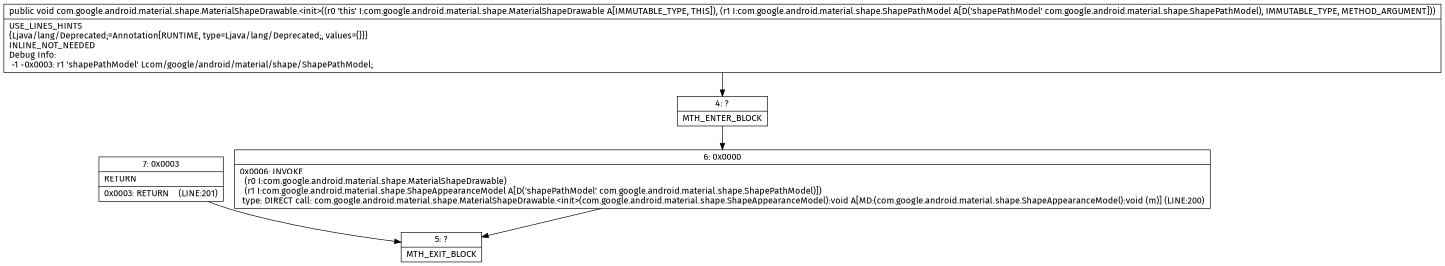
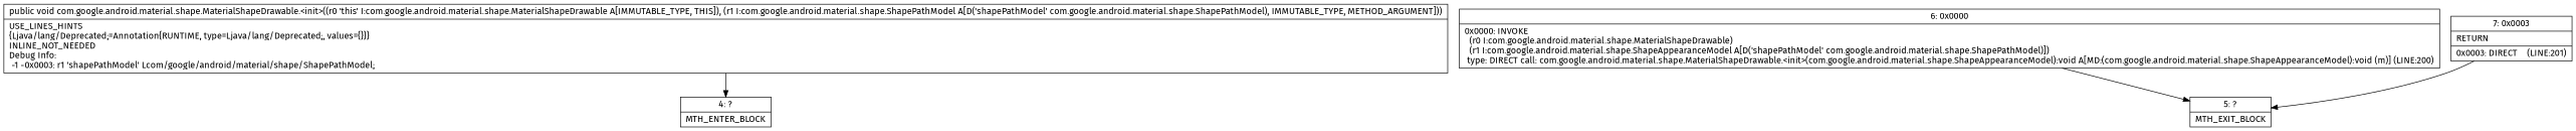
  digraph {
    fontname="Fira Sans"
    node [fontname="Fira Sans" shape=record]
    edge [fontname="Fira Sans"]
    n1 [label="{4\:\ ?|MTH_ENTER_BLOCK\l}"]
-   n2 [label="{6\:\ 0x0000|0x0006: INVOKE  \l  (r0 I:com.google.android.material.shape.MaterialShapeDrawable)\l  (r1 I:com.google.android.material.shape.ShapeAppearanceModel A[D('shapePathModel' com.google.android.material.shape.ShapePathModel)])\l type: DIRECT call: com.google.android.material.shape.MaterialShapeDrawable.\<init\>(com.google.android.material.shape.ShapeAppearanceModel):void A[MD:(com.google.android.material.shape.ShapeAppearanceModel):void (m)] (LINE:200)\l}"]
+   n2 [label="{6\:\ 0x0000|0x0000: INVOKE  \l  (r0 I:com.google.android.material.shape.MaterialShapeDrawable)\l  (r1 I:com.google.android.material.shape.ShapeAppearanceModel A[D('shapePathModel' com.google.android.material.shape.ShapePathModel)])\l type: DIRECT call: com.google.android.material.shape.MaterialShapeDrawable.\<init\>(com.google.android.material.shape.ShapeAppearanceModel):void A[MD:(com.google.android.material.shape.ShapeAppearanceModel):void (m)] (LINE:200)\l}"]
    n3 [label="{5\:\ ?|MTH_EXIT_BLOCK\l}"]
-   n4 [label="{7\:\ 0x0003|RETURN\l|0x0003: RETURN    (LINE:201)\l}"]
+   n4 [label="{7\:\ 0x0003|RETURN\l|0x0003: DIRECT    (LINE:201)\l}"]
    n5 [label="{public void com.google.android.material.shape.MaterialShapeDrawable.\<init\>((r0 'this' I:com.google.android.material.shape.MaterialShapeDrawable A[IMMUTABLE_TYPE, THIS]), (r1 I:com.google.android.material.shape.ShapePathModel A[D('shapePathModel' com.google.android.material.shape.ShapePathModel), IMMUTABLE_TYPE, METHOD_ARGUMENT]))  | USE_LINES_HINTS\l\{Ljava\/lang\/Deprecated;=Annotation\{RUNTIME, type=Ljava\/lang\/Deprecated;, values=\{\}\}\}\lINLINE_NOT_NEEDED\lDebug Info:\l  \-1 \-0x0003: r1 'shapePathModel' Lcom\/google\/android\/material\/shape\/ShapePathModel;\l}"]
-   n1 -> n2
    n2 -> n3
    n4 -> n3
    n5 -> n1
  }
